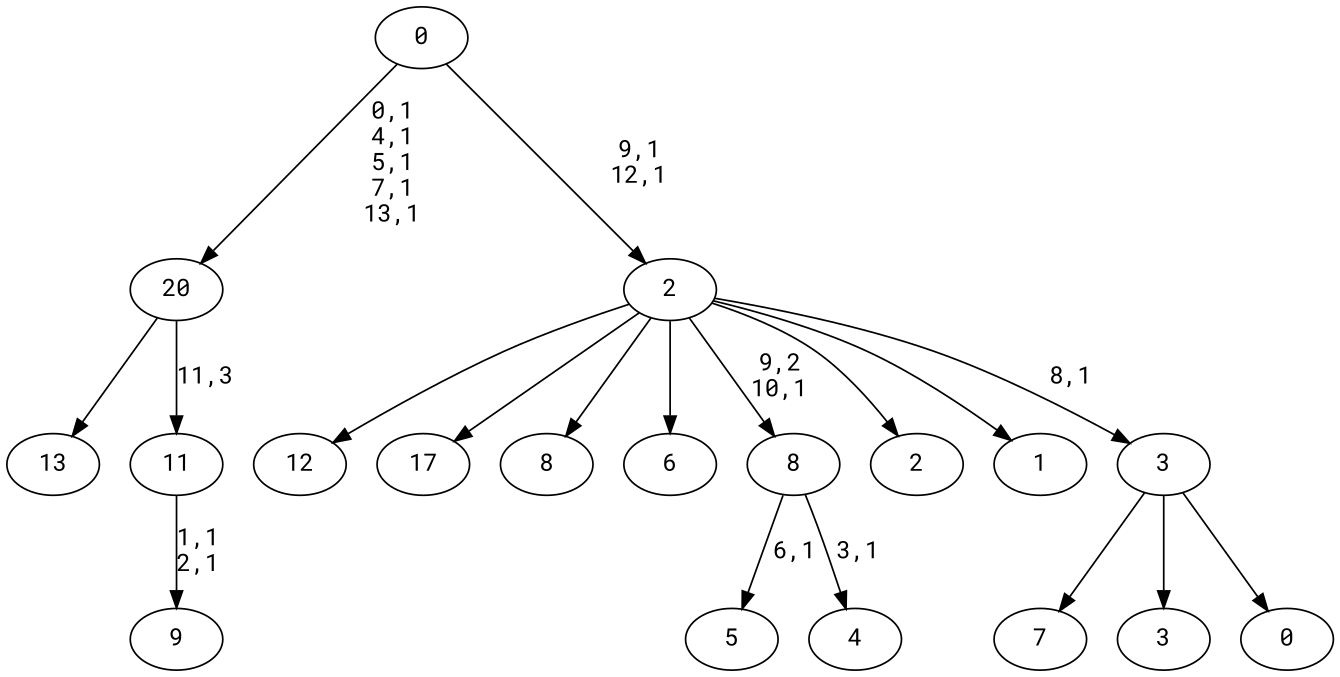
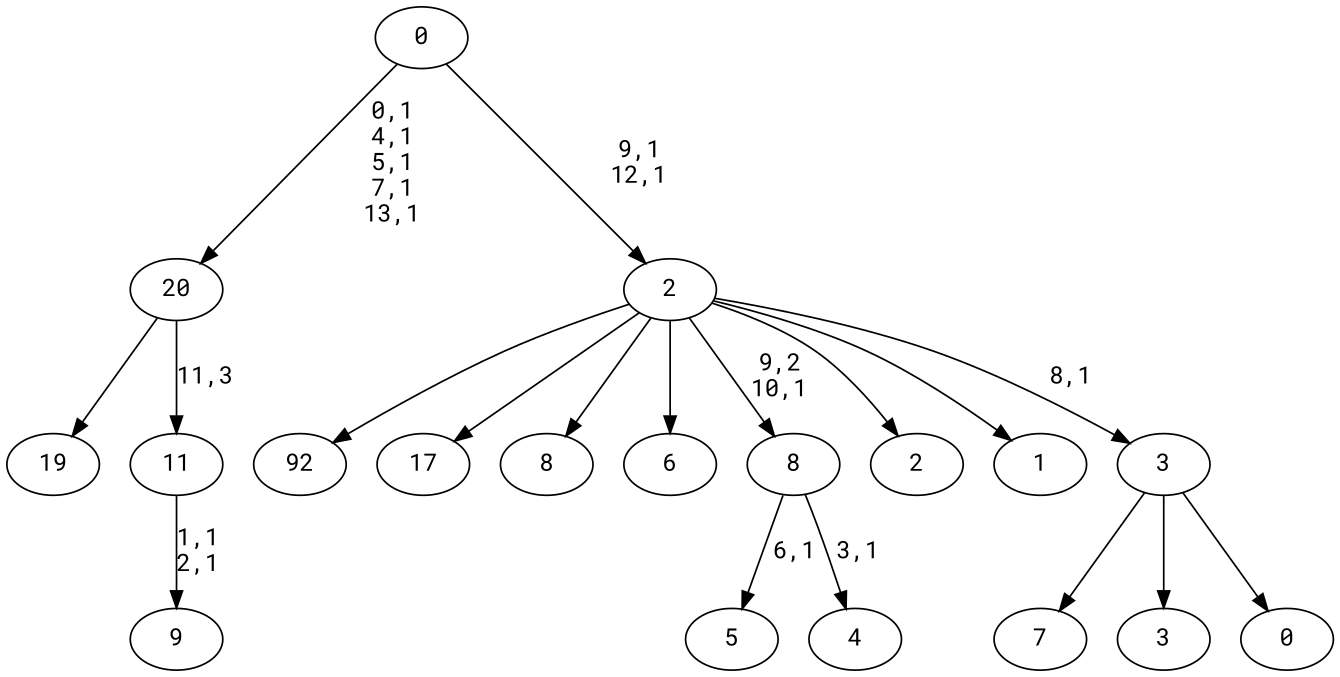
  digraph {
    fontname="Roboto Mono"
    node [fontname="Roboto Mono"]
    edge [fontname="Roboto Mono"]
-   n1 [label=13]
-   n2 [label=12]
+   n1 [label=19]
+   n2 [label=92]
    n3 [label=11]
    n4 [label=9]
    n5 [label=17]
    20
    n7 [label=8]
    n8 [label=7]
    n9 [label=6]
    n10 [label=5]
    n11 [label=4]
    8
    n13 [label=3]
    n14 [label=2]
    n15 [label=1]
    n16 [label=0]
    3
    2
    0
    n3 -> n4 [label="1,1\n2,1"]
    20 -> n1
    20 -> n3 [label="11,3"]
    8 -> n10 [label="6,1"]
    8 -> n11 [label="3,1"]
    3 -> n8
    3 -> n13
    3 -> n16
    2 -> n2
    2 -> n5
    2 -> n7
    2 -> n9
    2 -> 8 [label="9,2\n10,1"]
    2 -> n14
    2 -> n15
    2 -> 3 [label="8,1"]
    0 -> 20 [label="0,1\n4,1\n5,1\n7,1\n13,1"]
    0 -> 2 [label="9,1\n12,1"]
  }
